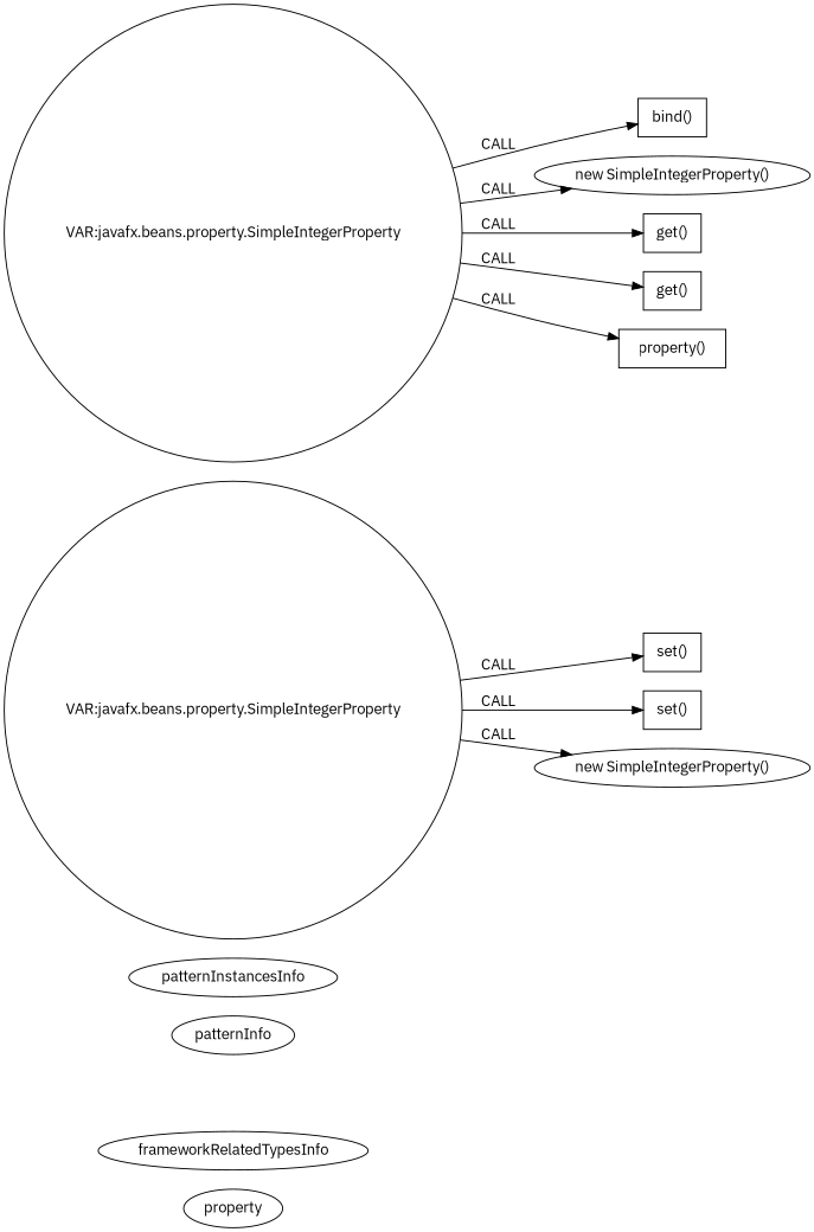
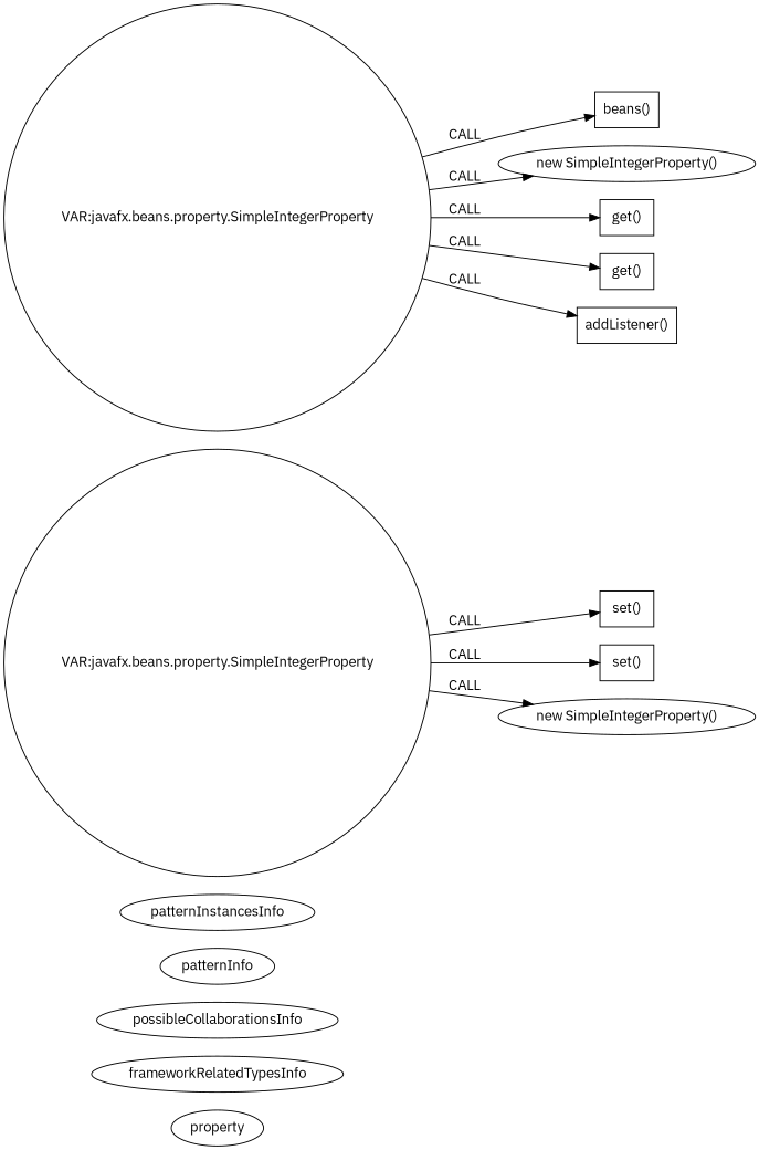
  digraph {
    fontname="IBM Plex Sans"
    rankdir=LR
    node [fontname="IBM Plex Sans" isFrameworkType=false vertexType=INSIDE_CALL]
    edge [fontname="IBM Plex Sans"]
    n1 [category=pattern graphId=2901 isAnonymous=false label=property possibleRelation=false isFrameworkType="" vertexType=""]
    frameworkRelatedTypesInfo [isFrameworkType="" vertexType=""]
+   possibleCollaborationsInfo [isFrameworkType="" vertexType=""]
    patternInfo [frequency=2.0 patternRootClient=null isFrameworkType="" vertexType=""]
    patternInstancesInfo [0="tomoTaka01-EffectSample~/tomoTaka01-EffectSample/EffectSample-master/src/effectsample/BindDemo.java~void start(javafx.stage.Stage)~4565" 1="tomoTaka01-EffectSample~/tomoTaka01-EffectSample/EffectSample-master/src/effectsample/BindDemo.java~BindDemo~4564" isFrameworkType="" vertexType=""]
    n6 [label="VAR:javafx.beans.property.SimpleIntegerProperty" shape=circle vertexType=VARIABLE_EXPRESION]
    n7 [label="set()" shape=box]
    n8 [label="set()" shape=box]
    n9 [label="new SimpleIntegerProperty()" vertexType=CONSTRUCTOR_CALL]
    n10 [label="VAR:javafx.beans.property.SimpleIntegerProperty" shape=circle vertexType=VARIABLE_EXPRESION]
-   n11 [label="bind()" shape=box]
+   n11 [label="beans()" shape=box]
    n12 [label="new SimpleIntegerProperty()" vertexType=CONSTRUCTOR_CALL]
    n13 [label="get()" shape=box]
    n14 [label="get()" shape=box]
-   n15 [label="property()" shape=box]
+   n15 [label="addListener()" shape=box]
    n6 -> n7 [label=CALL]
    n6 -> n8 [label=CALL]
    n6 -> n9 [label=CALL]
    n10 -> n11 [label=CALL]
    n10 -> n12 [label=CALL]
    n10 -> n13 [label=CALL]
    n10 -> n14 [label=CALL]
    n10 -> n15 [label=CALL]
  }
